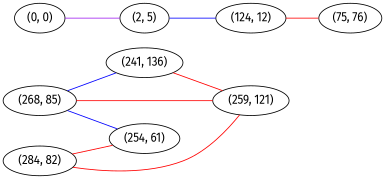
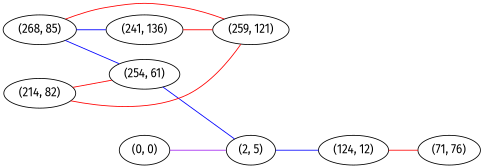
  graph {
    fontname="Fira Sans"
    rankdir=LR
    node [fontname="Fira Sans"]
    edge [color=red fontname="Fira Sans" weight=1]
    "(268, 85)"
    "(241, 136)"
    n3 [label="(254, 61)"]
    "(259, 121)"
    "(2, 5)"
-   "(284, 82)"
+   "(284, 82)" [label="(214, 82)"]
    "(124, 12)"
    "(0, 0)"
-   "(75, 76)"
+   "(75, 76)" [label="(71, 76)"]
    "(268, 85)" -- "(241, 136)" [color=blue weight=3]
    "(268, 85)" -- n3 [color=blue weight=3]
    "(268, 85)" -- "(259, 121)"
    "(241, 136)" -- "(259, 121)"
+   n3 -- "(2, 5)" [color=blue weight=3]
    "(2, 5)" -- "(124, 12)" [color=blue]
    "(284, 82)" -- n3
    "(284, 82)" -- "(259, 121)"
    "(124, 12)" -- "(75, 76)"
    "(0, 0)" -- "(2, 5)" [color=purple weight=4]
  }
